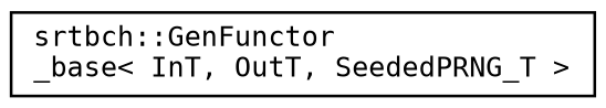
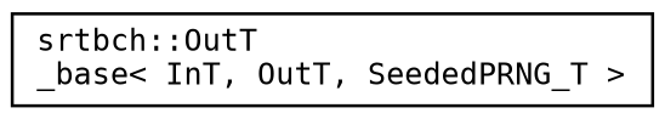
  digraph {
    rankdir=LR
    fontname="DejaVu Sans Mono"
-   n1 [color=black fillcolor=white fontname="DejaVu Sans Mono" fontsize=10 height=0.2 label="srtbch::GenFunctor\l_base\< InT, OutT, SeededPRNG_T \>" shape=record style=filled width=0.4]
+   n1 [color=black fillcolor=white fontname="DejaVu Sans Mono" fontsize=10 height=0.2 label="srtbch::OutT\l_base\< InT, OutT, SeededPRNG_T \>" shape=record style=filled width=0.4]
  }
